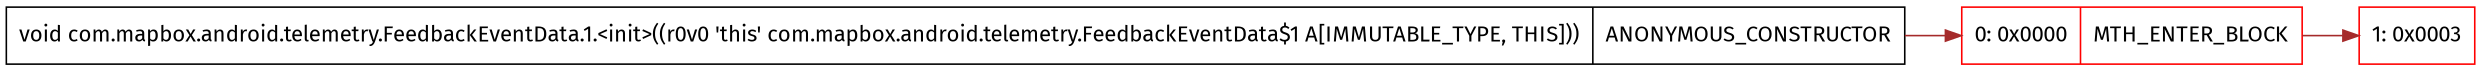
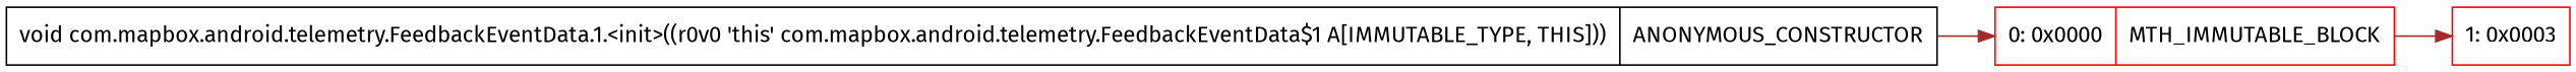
  digraph {
    rankdir=LR
    fontname="Fira Sans"
    node [color=red shape=record fontname="Fira Sans"]
    edge [color=brown fontname="Fira Sans"]
-   n1 [label="{0\:\ 0x0000|MTH_ENTER_BLOCK\l}"]
+   n1 [label="{0\:\ 0x0000|MTH_IMMUTABLE_BLOCK\l}"]
    n2 [label="{1\:\ 0x0003}"]
    n3 [label="{void com.mapbox.android.telemetry.FeedbackEventData.1.\<init\>((r0v0 'this' com.mapbox.android.telemetry.FeedbackEventData$1 A[IMMUTABLE_TYPE, THIS]))  | ANONYMOUS_CONSTRUCTOR\l}" color=""]
    subgraph cluster_1 {
      label="R(0)"
    }
    n1 -> n2
    n3 -> n1
  }
